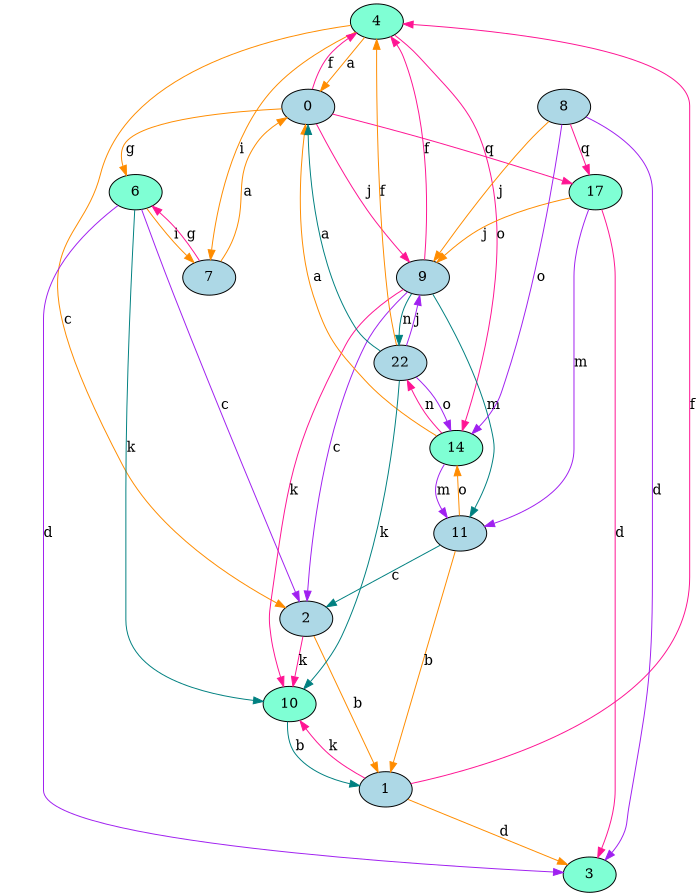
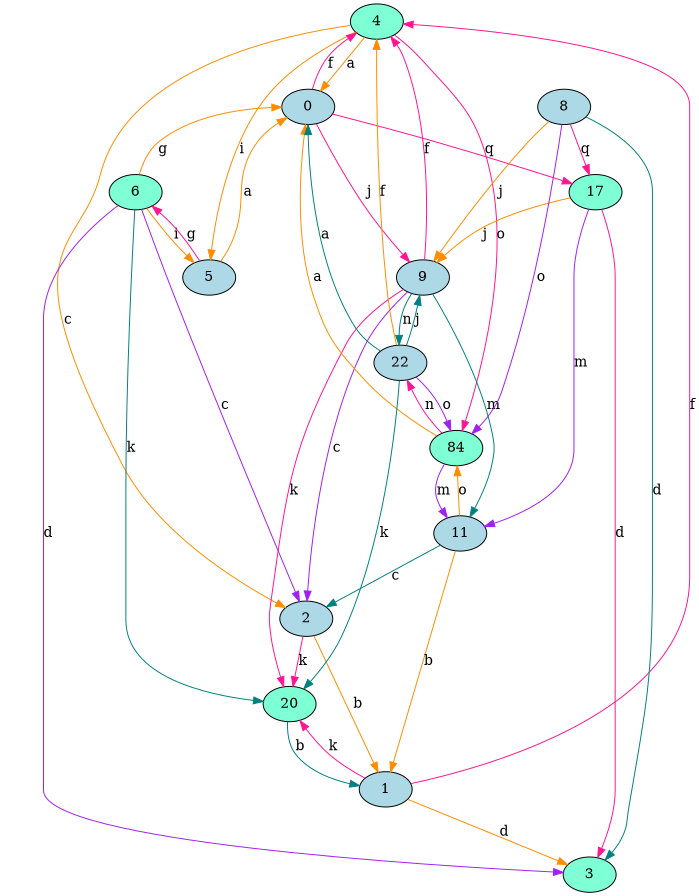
  strict digraph {
    node [fillcolor=lightblue style=filled]
    edge [color=darkorange]
    4 [fillcolor=aquamarine]
    0
    6 [fillcolor=aquamarine]
    9
    17 [fillcolor=aquamarine]
    2
-   7
-   14 [fillcolor=aquamarine]
+   7 [label=5]
+   14 [fillcolor=aquamarine label=84]
    3 [fillcolor=aquamarine]
-   10 [fillcolor=aquamarine]
+   10 [fillcolor=aquamarine label=20]
    11
    n12 [label=22]
    1
    8
    4 -> 0 [label=a]
    4 -> 2 [label=c]
    4 -> 7 [label=i]
    4 -> 14 [color=deeppink label=o]
    0 -> 4 [color=deeppink label=f]
-   0 -> 6 [label=g]
+   6 -> 0 [label=g]
    0 -> 9 [color=deeppink label=j]
    0 -> 17 [color=deeppink label=q]
    6 -> 2 [color=purple label=c]
    6 -> 7 [label=i]
    6 -> 3 [color=purple label=d]
    6 -> 10 [color=teal label=k]
    9 -> 4 [color=deeppink label=f]
    9 -> 2 [color=purple label=c]
    9 -> 10 [color=deeppink label=k]
    9 -> 11 [color=teal label=m]
    9 -> n12 [color=teal label=n]
    17 -> 9 [label=j]
    17 -> 3 [color=deeppink label=d]
    17 -> 11 [color=purple label=m]
    2 -> 10 [color=deeppink label=k]
    2 -> 1 [label=b]
    7 -> 0 [label=a]
    7 -> 6 [color=deeppink label=g]
    14 -> 0 [label=a]
    14 -> 11 [color=purple label=m]
    14 -> n12 [color=deeppink label=n]
    10 -> 1 [color=teal label=b]
    11 -> 2 [color=teal label=c]
    11 -> 14 [label=o]
    11 -> 1 [label=b]
    n12 -> 4 [label=f]
    n12 -> 0 [color=teal label=a]
-   n12 -> 9 [color=purple label=j]
+   n12 -> 9 [color=teal label=j]
    n12 -> 14 [color=purple label=o]
    n12 -> 10 [color=teal label=k]
    1 -> 4 [color=deeppink label=f]
    1 -> 3 [label=d]
    1 -> 10 [color=deeppink label=k]
    8 -> 9 [label=j]
    8 -> 17 [color=deeppink label=q]
    8 -> 14 [color=purple label=o]
-   8 -> 3 [color=purple label=d]
+   8 -> 3 [color=teal label=d]
  }
